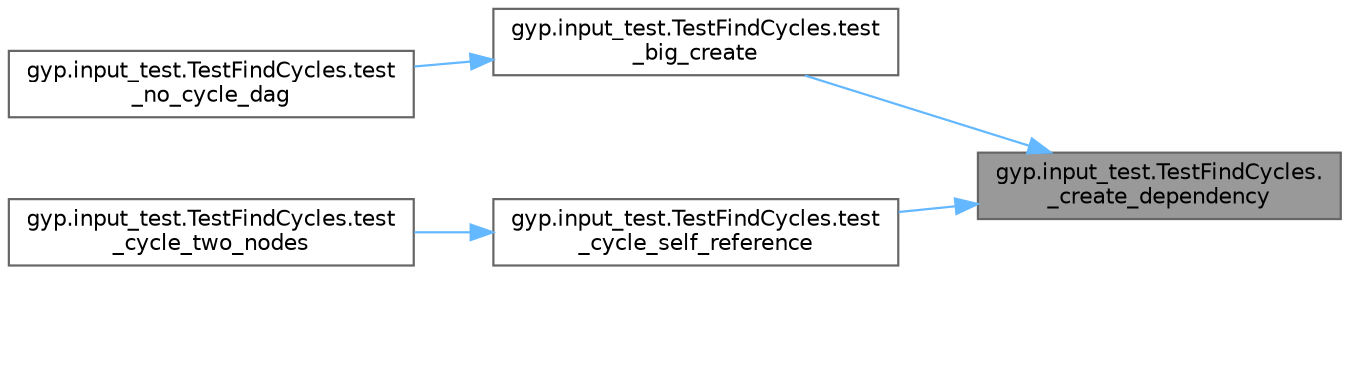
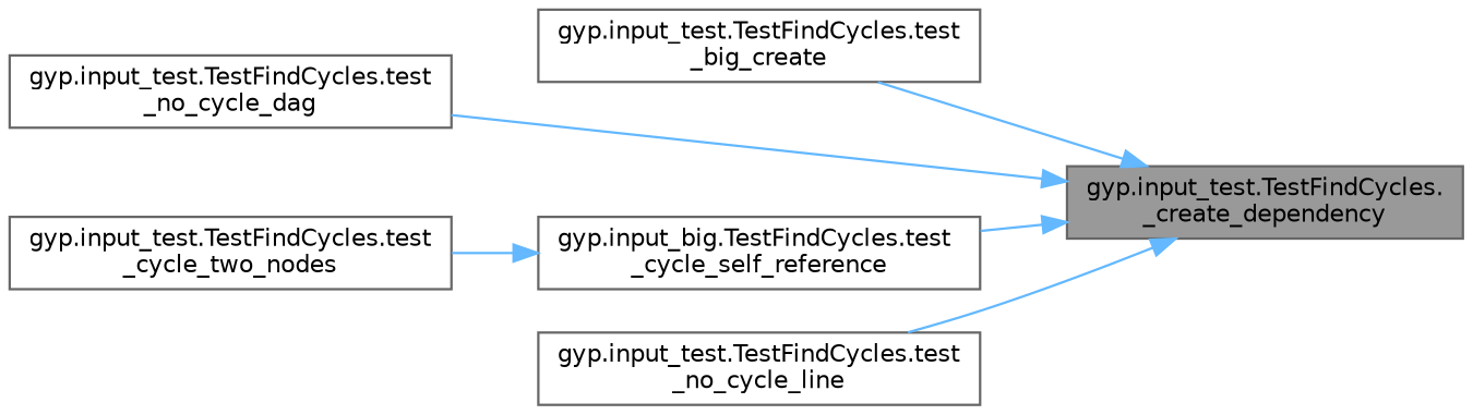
  digraph {
    rankdir=RL
    node [color=grey40 fillcolor=white fontname=Helvetica fontsize=10 shape=box style=filled]
    edge [color=steelblue1 dir=back fontname=Helvetica fontsize=10 labelfontname=Helvetica labelfontsize=10 style=solid]
    n1 [color=gray40 fillcolor=grey60 fontcolor=black height=0.2 label="gyp.input_test.TestFindCycles.\l_create_dependency" width=0.4]
    n2 [height=0.2 label="gyp.input_test.TestFindCycles.test\l_big_create" width=0.4]
-   n3 [height=0.2 label="gyp.input_test.TestFindCycles.test\l_cycle_self_reference" width=0.4]
+   n3 [height=0.2 label="gyp.input_big.TestFindCycles.test\l_cycle_self_reference" width=0.4]
    n4 [height=0.2 label="gyp.input_test.TestFindCycles.test\l_no_cycle_dag" width=0.4]
+   n5 [height=0.2 label="gyp.input_test.TestFindCycles.test\l_no_cycle_line" width=0.4]
    n6 [height=0.2 label="gyp.input_test.TestFindCycles.test\l_cycle_two_nodes" width=0.4]
    n1 -> n2
    n1 -> n3
-   n2 -> n4
+   n1 -> n4
+   n1 -> n5
    n3 -> n6
  }
